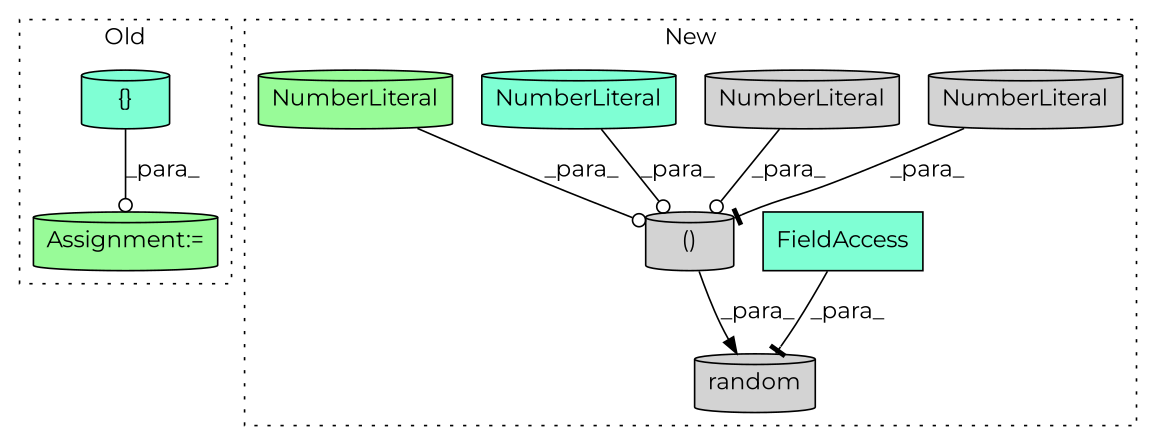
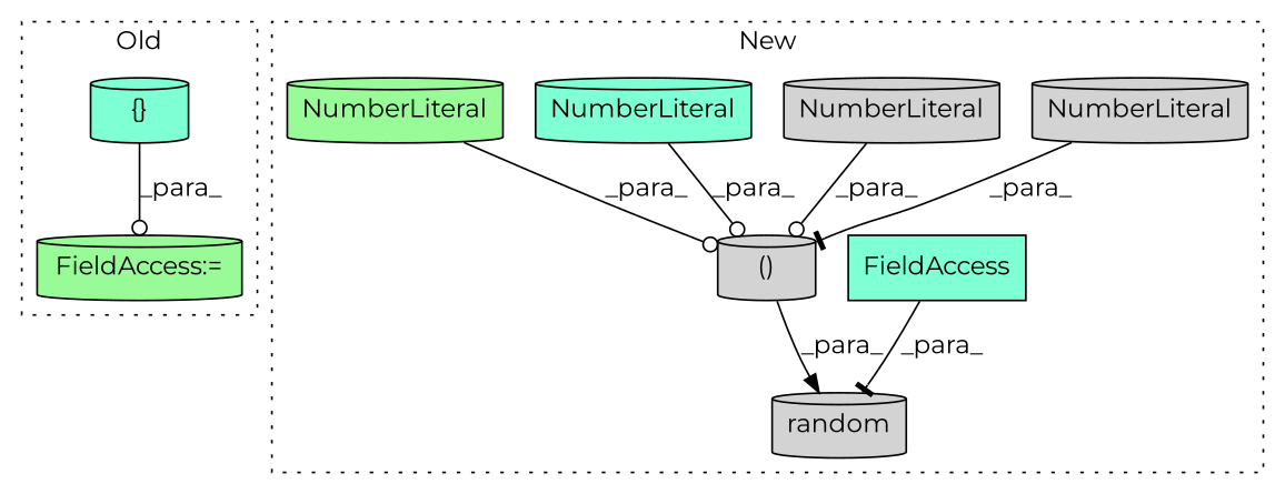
  digraph {
    fontname=Montserrat
    node [a=34 fillcolor=lightgrey fontname=Montserrat l=2 s=7772 shape=cylinder style=filled]
    edge [arrowhead=odot fontname=Montserrat]
    n1 [a=4 fillcolor=aquamarine l="6,2" label="{}" s="7545,7711"]
-   n2 [a=7 fillcolor=palegreen l="53,2" label="Assignment:=" s="7719,7816"]
+   n2 [a=7 fillcolor=palegreen l="53,2" label="FieldAccess:=" s="7719,7816"]
    n3 [a=32 l="12,2" label=random s="7760,7818"]
    n4 [a=22 fillcolor=aquamarine l=9 label=FieldAccess s=7750 shape=box]
    n5 [a=106 l=46 label="()"]
    n6 [l=1 label=NumberLiteral s=7787]
    n7 [label=NumberLiteral s=7816]
    n8 [fillcolor=aquamarine label=NumberLiteral s=7801]
    n9 [fillcolor=palegreen label=NumberLiteral]
    subgraph cluster_1 {
      label=Old
      style=dotted
      n1
      n2
    }
    subgraph cluster_2 {
      label=New
      style=dotted
      n3
      n4
      n5
      n6
      n7
      n8
      n9
    }
    n1 -> n2 [label=_para_]
    n4 -> n3 [arrowhead=tee label=_para_]
    n5 -> n3 [arrowhead=normal label=_para_]
    n6 -> n5 [arrowhead=tee label=_para_]
    n7 -> n5 [label=_para_]
    n8 -> n5 [label=_para_]
    n9 -> n5 [label=_para_]
  }
